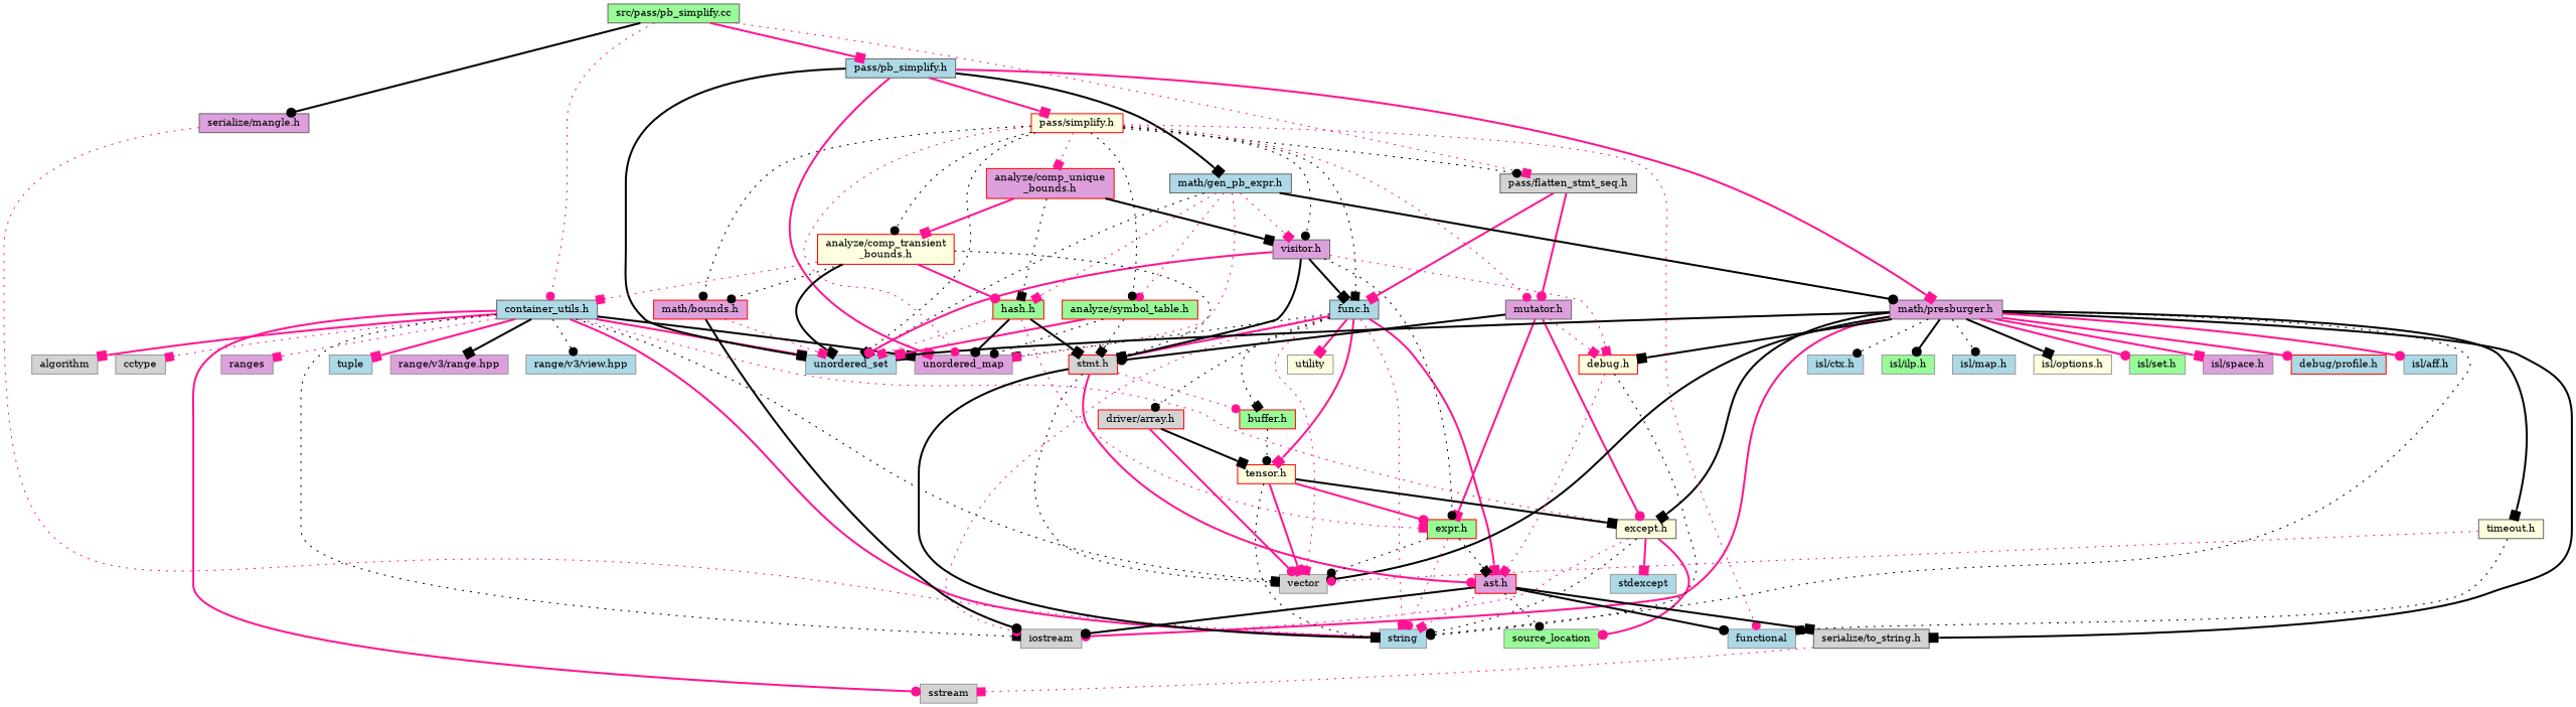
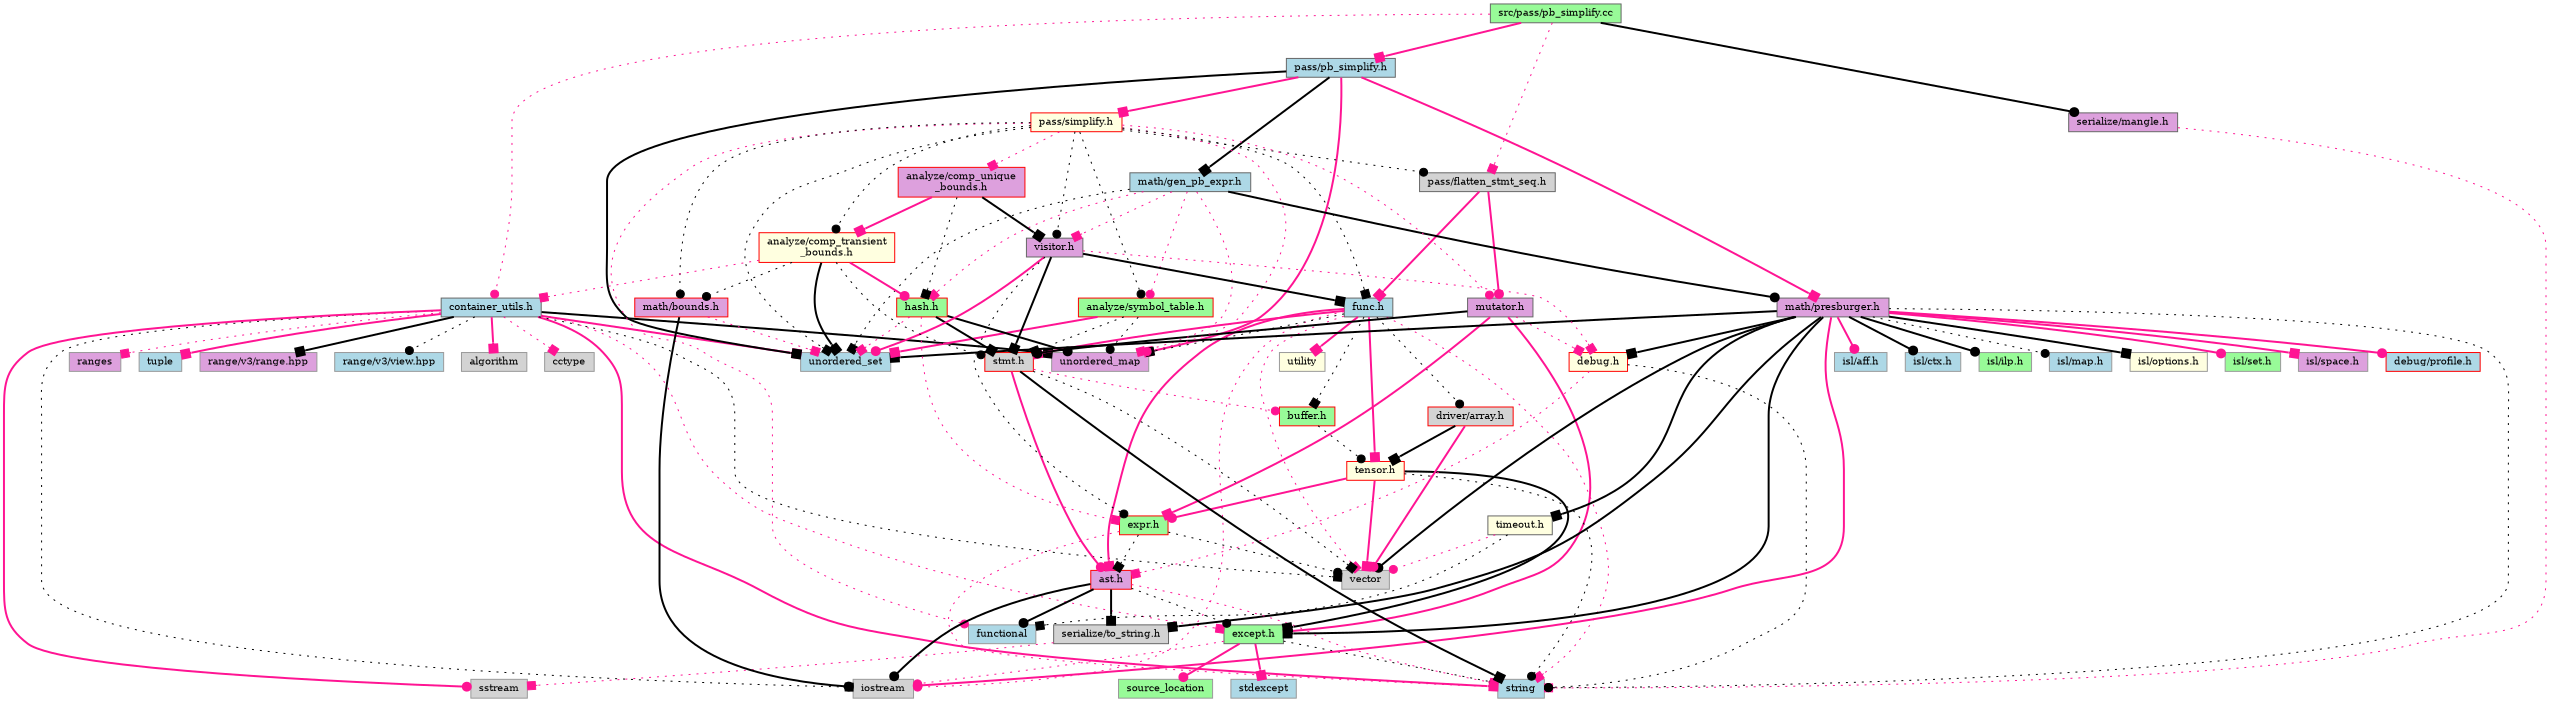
  digraph {
    fontname="DejaVu Serif"
    node [color=grey60 fillcolor=lightblue fontname="DejaVu Serif" fontsize=10 shape=box style=filled]
    edge [arrowhead=box color=deeppink fontname="DejaVu Serif" fontsize=10 labelfontname=Helvetica labelfontsize=10 style=dotted]
    n1 [color=gray40 fillcolor=palegreen fontcolor=black height=0.2 label="src/pass/pb_simplify.cc" width=0.4]
    n2 [color=grey40 height=0.2 label="container_utils.h" width=0.4]
    n3 [color=grey40 fillcolor=lightgrey height=0.2 label="pass/flatten_stmt_seq.h" width=0.4]
    n4 [color=grey40 height=0.2 label="pass/pb_simplify.h" width=0.4]
    n5 [color=grey40 fillcolor=plum height=0.2 label="serialize/mangle.h" width=0.4]
    n6 [fillcolor=lightgrey height=0.2 label=algorithm width=0.4]
    n7 [fillcolor=lightgrey height=0.2 label=cctype width=0.4]
    n8 [fillcolor=lightgrey height=0.2 label=iostream width=0.4]
    n9 [fillcolor=plum height=0.2 label=ranges width=0.4]
    n10 [fillcolor=lightgrey height=0.2 label=sstream width=0.4]
    n11 [height=0.2 label=string width=0.4]
    n12 [height=0.2 label=tuple width=0.4]
    n13 [fillcolor=plum height=0.2 label=unordered_map width=0.4]
    n14 [height=0.2 label=unordered_set width=0.4]
    n15 [fillcolor=lightgrey height=0.2 label=vector width=0.4]
    n16 [fillcolor=plum height=0.2 label="range/v3/range.hpp" width=0.4]
    n17 [height=0.2 label="range/v3/view.hpp" width=0.4]
-   n18 [color=grey40 fillcolor=lightyellow height=0.2 label="except.h" width=0.4]
+   n18 [color=grey40 fillcolor=palegreen height=0.2 label="except.h" width=0.4]
    n19 [color=grey40 height=0.2 label="func.h" width=0.4]
    n20 [color=grey40 fillcolor=plum height=0.2 label="mutator.h" width=0.4]
    n21 [color=grey40 height=0.2 label="math/gen_pb_expr.h" width=0.4]
    n22 [color=grey40 fillcolor=plum height=0.2 label="math/presburger.h" width=0.4]
    n23 [color=red fillcolor=lightyellow height=0.2 label="pass/simplify.h" width=0.4]
    n24 [fillcolor=palegreen height=0.2 label=source_location width=0.4]
    n25 [height=0.2 label=stdexcept width=0.4]
    n26 [fillcolor=lightyellow height=0.2 label=utility width=0.4]
    n27 [color=red fillcolor=plum height=0.2 label="ast.h" width=0.4]
    n28 [color=red fillcolor=palegreen height=0.2 label="buffer.h" width=0.4]
    n29 [color=red fillcolor=lightyellow height=0.2 label="tensor.h" width=0.4]
    n30 [color=red fillcolor=lightgrey height=0.2 label="driver/array.h" width=0.4]
    n31 [color=red fillcolor=lightgrey height=0.2 label="stmt.h" width=0.4]
    n32 [color=red fillcolor=palegreen height=0.2 label="expr.h" width=0.4]
    n33 [color=red fillcolor=lightyellow height=0.2 label="debug.h" width=0.4]
    n34 [height=0.2 label=functional width=0.4]
    n35 [color=grey40 fillcolor=lightgrey height=0.2 label="serialize/to_string.h" width=0.4]
    n36 [color=red fillcolor=palegreen height=0.2 label="analyze/symbol_table.h" width=0.4]
    n37 [color=red fillcolor=palegreen height=0.2 label="hash.h" width=0.4]
    n38 [color=grey40 fillcolor=plum height=0.2 label="visitor.h" width=0.4]
    n39 [height=0.2 label="isl/aff.h" width=0.4]
    n40 [height=0.2 label="isl/ctx.h" width=0.4]
    n41 [fillcolor=palegreen height=0.2 label="isl/ilp.h" width=0.4]
    n42 [height=0.2 label="isl/map.h" width=0.4]
    n43 [fillcolor=lightyellow height=0.2 label="isl/options.h" width=0.4]
    n44 [fillcolor=palegreen height=0.2 label="isl/set.h" width=0.4]
    n45 [fillcolor=plum height=0.2 label="isl/space.h" width=0.4]
    n46 [color=red height=0.2 label="debug/profile.h" width=0.4]
    n47 [color=grey40 fillcolor=lightyellow height=0.2 label="timeout.h" width=0.4]
    n48 [color=red fillcolor=lightyellow height=0.2 label="analyze/comp_transient\l_bounds.h" width=0.4]
    n49 [color=red fillcolor=plum height=0.2 label="math/bounds.h" width=0.4]
    n50 [color=red fillcolor=plum height=0.2 label="analyze/comp_unique\l_bounds.h" width=0.4]
    n1 -> n2 [arrowhead=dot]
    n1 -> n3
    n1 -> n4 [style=bold]
    n1 -> n5 [arrowhead=dot color=black style=bold]
    n2 -> n6 [style=bold]
    n2 -> n7
    n2 -> n8 [color=black]
    n2 -> n9
    n2 -> n10 [arrowhead=dot style=bold]
    n2 -> n11 [style=bold]
    n2 -> n12 [style=bold]
    n2 -> n13 [color=black style=bold]
    n2 -> n14 [style=bold]
    n2 -> n15 [color=black]
    n2 -> n16 [color=black style=bold]
    n2 -> n17 [arrowhead=dot color=black]
    n2 -> n18
    n3 -> n19 [style=bold]
    n3 -> n20 [arrowhead=dot style=bold]
    n4 -> n13 [style=bold]
    n4 -> n14 [color=black style=bold]
    n4 -> n21 [color=black style=bold]
    n4 -> n22 [style=bold]
    n4 -> n23 [style=bold]
    n5 -> n11
    n18 -> n8 [arrowhead=dot]
    n18 -> n11 [arrowhead=dot color=black]
    n18 -> n24 [arrowhead=dot style=bold]
    n18 -> n25 [style=bold]
    n19 -> n8 [arrowhead=dot]
    n19 -> n11
    n19 -> n13 [color=black]
    n19 -> n15
    n19 -> n26 [style=bold]
    n19 -> n27 [style=bold]
    n19 -> n28 [color=black]
    n19 -> n29 [style=bold]
    n19 -> n30 [arrowhead=dot color=black]
    n19 -> n31 [style=bold]
    n20 -> n18 [arrowhead=dot style=bold]
    n20 -> n31 [arrowhead=dot color=black style=bold]
    n20 -> n32 [style=bold]
    n20 -> n33
    n21 -> n13
    n21 -> n14 [color=black]
    n21 -> n22 [arrowhead=dot color=black style=bold]
    n21 -> n36 [arrowhead=dot]
    n21 -> n37
    n21 -> n38
    n22 -> n8 [arrowhead=dot style=bold]
    n22 -> n11 [arrowhead=dot color=black]
    n22 -> n14 [color=black style=bold]
    n22 -> n15 [arrowhead=dot color=black style=bold]
    n22 -> n18 [color=black style=bold]
    n22 -> n33 [color=black style=bold]
    n22 -> n35 [color=black style=bold]
    n22 -> n39 [arrowhead=dot style=bold]
-   n22 -> n40 [arrowhead=dot color=black]
+   n22 -> n40 [arrowhead=dot color=black style=bold]
    n22 -> n41 [arrowhead=dot color=black style=bold]
    n22 -> n42 [arrowhead=dot color=black]
    n22 -> n43 [color=black style=bold]
    n22 -> n44 [arrowhead=dot style=bold]
    n22 -> n45 [style=bold]
    n22 -> n46 [arrowhead=dot style=bold]
    n22 -> n47 [color=black style=bold]
    n23 -> n3 [arrowhead=dot color=black]
    n23 -> n13 [arrowhead=dot]
    n23 -> n14 [color=black]
    n23 -> n19 [color=black]
    n23 -> n20 [arrowhead=dot]
    n23 -> n34 [arrowhead=dot]
    n23 -> n36 [arrowhead=dot color=black]
    n23 -> n38 [arrowhead=dot color=black]
    n23 -> n48 [arrowhead=dot color=black]
    n23 -> n49 [arrowhead=dot color=black]
    n23 -> n50
    n27 -> n8 [arrowhead=dot color=black style=bold]
    n27 -> n11
-   n27 -> n24 [arrowhead=dot color=black]
+   n27 -> n18 [arrowhead=dot color=black]
    n27 -> n34 [arrowhead=dot color=black style=bold]
    n27 -> n35 [color=black style=bold]
    n28 -> n29 [arrowhead=dot color=black]
    n29 -> n11 [arrowhead=dot color=black]
    n29 -> n15 [style=bold]
    n29 -> n18 [color=black style=bold]
    n29 -> n32 [arrowhead=dot style=bold]
    n30 -> n15 [arrowhead=dot style=bold]
    n30 -> n29 [color=black style=bold]
    n31 -> n11 [color=black style=bold]
    n31 -> n15 [color=black]
    n31 -> n27 [arrowhead=dot style=bold]
    n31 -> n28 [arrowhead=dot]
    n32 -> n11 [arrowhead=dot]
    n32 -> n15 [arrowhead=dot color=black]
    n32 -> n27 [color=black]
    n33 -> n11 [arrowhead=dot color=black]
    n33 -> n27
    n35 -> n10
    n36 -> n13 [arrowhead=dot color=black]
    n36 -> n14 [style=bold]
    n36 -> n31 [color=black]
    n37 -> n13 [arrowhead=dot color=black style=bold]
    n37 -> n14
    n37 -> n31 [color=black style=bold]
    n37 -> n32
    n38 -> n14 [arrowhead=dot style=bold]
    n38 -> n19 [color=black style=bold]
    n38 -> n31 [color=black style=bold]
    n38 -> n32 [arrowhead=dot color=black]
    n38 -> n33
    n47 -> n15 [arrowhead=dot]
    n47 -> n34 [color=black]
    n48 -> n2
    n48 -> n14 [color=black style=bold]
    n48 -> n31 [arrowhead=dot color=black]
    n48 -> n37 [arrowhead=dot style=bold]
    n48 -> n49 [arrowhead=dot color=black]
    n49 -> n8 [arrowhead=dot color=black style=bold]
    n49 -> n14
    n50 -> n37 [color=black]
    n50 -> n38 [color=black style=bold]
    n50 -> n48 [style=bold]
  }
